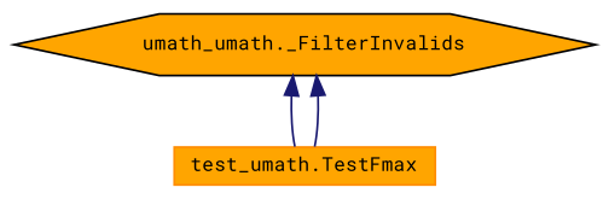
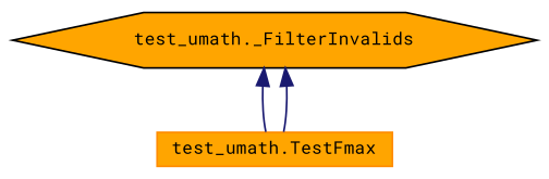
  digraph {
    fontname="Roboto Mono"
    node [fillcolor=orange fontname="Roboto Mono" fontsize=10 style=filled]
    edge [color=midnightblue dir=back fontname="Roboto Mono" fontsize=10 labelfontname=Helvetica labelfontsize=10 style=solid]
    n1 [color=darkorange fontcolor=black height=0.2 label="test_umath.TestFmax" shape=box width=0.4]
-   n2 [color=black height=0.2 label="umath_umath._FilterInvalids" shape=hexagon width=0.4]
+   n2 [color=black height=0.2 label="test_umath._FilterInvalids" shape=hexagon width=0.4]
    n2 -> n1
    n2 -> n1
  }
